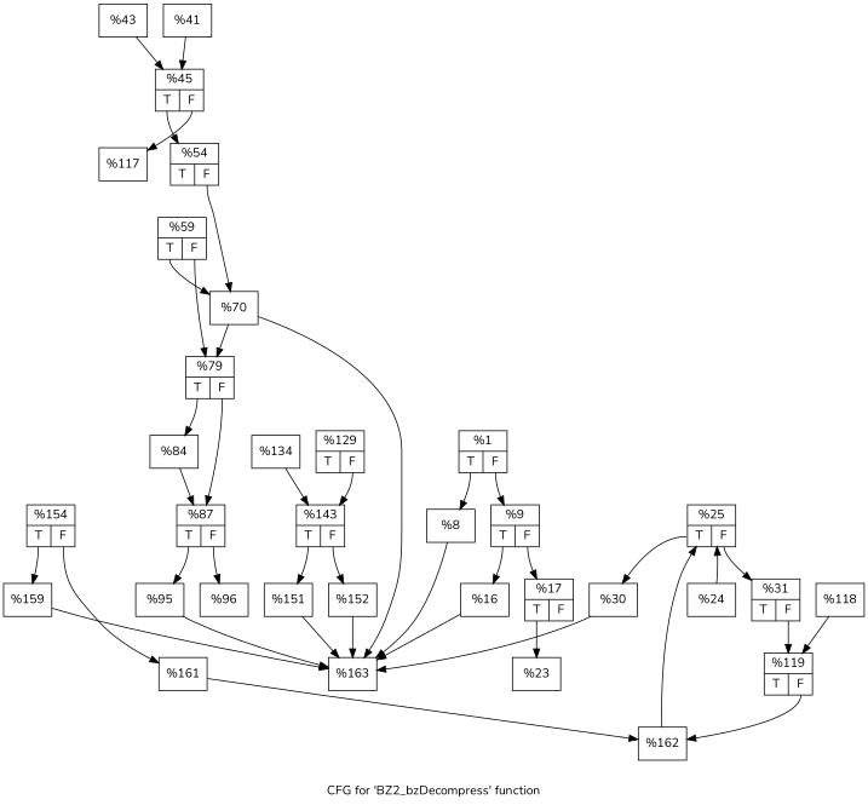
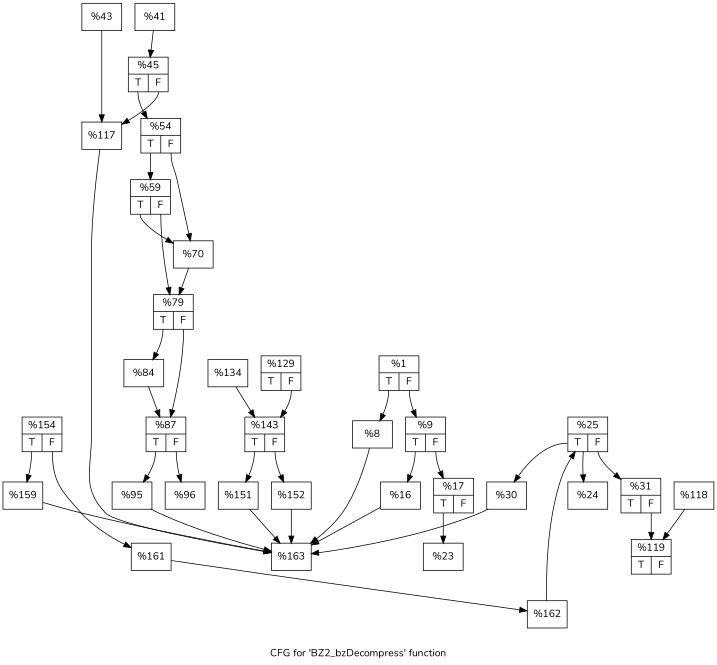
  digraph {
    fontname=Nunito
    label="CFG for 'BZ2_bzDecompress' function"
    node [fontname=Nunito shape=record]
    edge [fontname=Nunito]
    n1 [label="{%1|{<s0>T|<s1>F}}"]
    n2 [label="{%8}"]
    n3 [label="{%9|{<s0>T|<s1>F}}"]
    n4 [label="{%163}"]
    n5 [label="{%16}"]
    n6 [label="{%17|{<s0>T|<s1>F}}"]
    n7 [label="{%23}"]
    n8 [label="{%24}"]
    n9 [label="{%25|{<s0>T|<s1>F}}"]
    n10 [label="{%30}"]
    n11 [label="{%31|{<s0>T|<s1>F}}"]
    n12 [label="{%119|{<s0>T|<s1>F}}"]
    n13 [label="{%162}"]
    n14 [label="{%41}"]
    n15 [label="{%45|{<s0>T|<s1>F}}"]
    n16 [label="{%43}"]
    n17 [label="{%54|{<s0>T|<s1>F}}"]
    n18 [label="{%117}"]
    n19 [label="{%59|{<s0>T|<s1>F}}"]
    n20 [label="{%70}"]
    n21 [label="{%79|{<s0>T|<s1>F}}"]
    n22 [label="{%84}"]
    n23 [label="{%87|{<s0>T|<s1>F}}"]
    n24 [label="{%95}"]
    n25 [label="{%96}"]
    n26 [label="{%118}"]
    n27 [label="{%129|{<s0>T|<s1>F}}"]
    n28 [label="{%143|{<s0>T|<s1>F}}"]
    n29 [label="{%154|{<s0>T|<s1>F}}"]
    n30 [label="{%159}"]
    n31 [label="{%161}"]
    n32 [label="{%134}"]
    n33 [label="{%151}"]
    n34 [label="{%152}"]
    n1 -> n2 [tailport=s0]
    n1 -> n3 [tailport=s1]
    n2 -> n4
    n3 -> n5 [tailport=s0]
    n3 -> n6 [tailport=s1]
    n5 -> n4
    n6 -> n7 [tailport=s0]
-   n8 -> n9
+   n9 -> n8
    n9 -> n10 [tailport=s0]
    n9 -> n11 [tailport=s1]
    n10 -> n4
    n11 -> n12 [tailport=s1]
-   n12 -> n13 [tailport=s1]
    n13 -> n9
    n14 -> n15
    n15 -> n17 [tailport=s0]
    n15 -> n18 [tailport=s1]
-   n16 -> n15
+   n16 -> n18
+   n17 -> n19 [tailport=s0]
    n17 -> n20 [tailport=s1]
-   n20 -> n4
+   n18 -> n4
    n19 -> n20 [tailport=s0]
    n19 -> n21 [tailport=s1]
    n20 -> n21
    n21 -> n22 [tailport=s0]
    n21 -> n23 [tailport=s1]
    n22 -> n23
    n23 -> n24 [tailport=s0]
    n23 -> n25 [tailport=s1]
    n24 -> n4
    n26 -> n12
    n27 -> n28 [tailport=s1]
    n28 -> n33 [tailport=s0]
    n28 -> n34 [tailport=s1]
    n29 -> n30 [tailport=s0]
    n29 -> n31 [tailport=s1]
    n30 -> n4
    n31 -> n13
    n32 -> n28
    n33 -> n4
    n34 -> n4
  }
